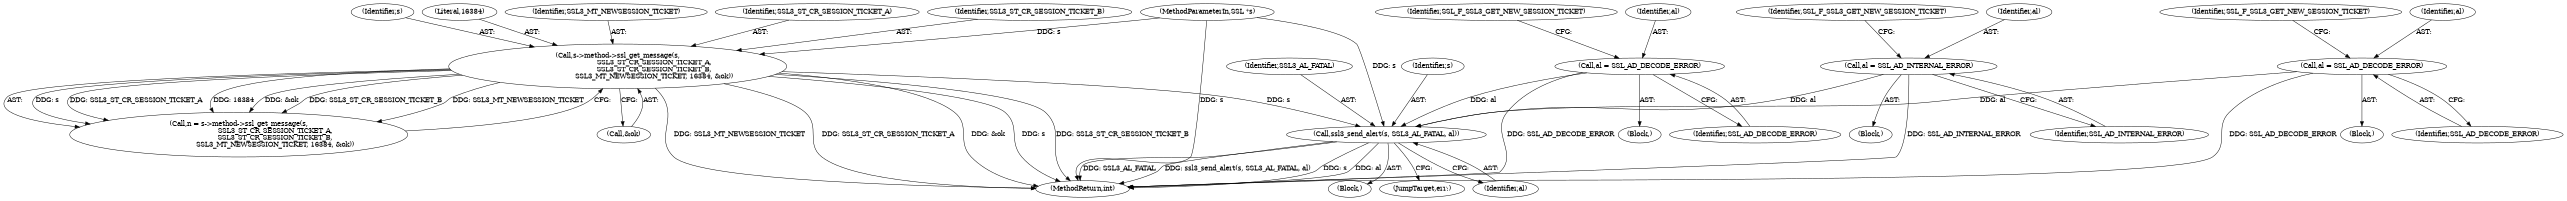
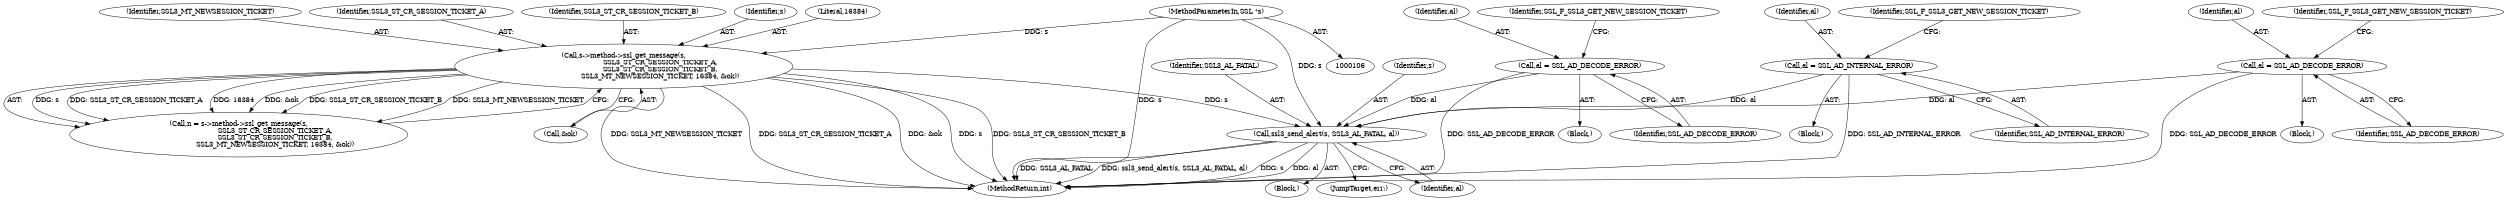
  digraph {
    n1 [label="(Call,ssl3_send_alert(s, SSL3_AL_FATAL, al))"]
    n2 [label="(Identifier,al)"]
    n3 [label="(Block,)"]
    n4 [label="(MethodReturn,int)"]
    n5 [label="(JumpTarget,err:)"]
    n6 [label="(Call,s->method->ssl_get_message(s,\n                                   SSL3_ST_CR_SESSION_TICKET_A,\n                                   SSL3_ST_CR_SESSION_TICKET_B,\n                                   SSL3_MT_NEWSESSION_TICKET, 16384, &ok))"]
    n7 [label="(Call,&ok)"]
    n8 [label="(Call,n = s->method->ssl_get_message(s,\n                                   SSL3_ST_CR_SESSION_TICKET_A,\n                                   SSL3_ST_CR_SESSION_TICKET_B,\n                                   SSL3_MT_NEWSESSION_TICKET, 16384, &ok))"]
    n9 [label="(MethodParameterIn,SSL *s)"]
+   1000106
    n11 [label="(Call,al = SSL_AD_DECODE_ERROR)"]
    n12 [label="(Block,)"]
    n13 [label="(Identifier,SSL_AD_DECODE_ERROR)"]
    n14 [label="(Call,al = SSL_AD_INTERNAL_ERROR)"]
    n15 [label="(Identifier,SSL_AD_INTERNAL_ERROR)"]
    n16 [label="(Block,)"]
    n17 [label="(Call,al = SSL_AD_DECODE_ERROR)"]
    n18 [label="(Block,)"]
    n19 [label="(Identifier,SSL_AD_DECODE_ERROR)"]
    n20 [label="(Identifier,SSL_F_SSL3_GET_NEW_SESSION_TICKET)"]
    n21 [label="(Identifier,al)"]
    n22 [label="(Identifier,SSL3_AL_FATAL)"]
    n23 [label="(Identifier,SSL_F_SSL3_GET_NEW_SESSION_TICKET)"]
    n24 [label="(Literal,16384)"]
    n25 [label="(Identifier,SSL_F_SSL3_GET_NEW_SESSION_TICKET)"]
    n26 [label="(Identifier,SSL3_MT_NEWSESSION_TICKET)"]
    n27 [label="(Identifier,s)"]
    n28 [label="(Identifier,SSL3_ST_CR_SESSION_TICKET_A)"]
    n29 [label="(Identifier,SSL3_ST_CR_SESSION_TICKET_B)"]
    n30 [label="(Identifier,al)"]
    n31 [label="(Identifier,al)"]
    n32 [label="(Identifier,s)"]
    n1 -> n2 [label="CFG: "]
    n1 -> n3 [label="AST: "]
    n1 -> n4 [label="DDG: s"]
    n1 -> n4 [label="DDG: al"]
    n1 -> n4 [label="DDG: SSL3_AL_FATAL"]
    n1 -> n4 [label="DDG: ssl3_send_alert(s, SSL3_AL_FATAL, al)"]
    n1 -> n5 [label="CFG: "]
    n2 -> n1 [label="AST: "]
    n6 -> n1 [label="DDG: s"]
    n6 -> n4 [label="DDG: SSL3_MT_NEWSESSION_TICKET"]
    n6 -> n4 [label="DDG: SSL3_ST_CR_SESSION_TICKET_A"]
    n6 -> n4 [label="DDG: &ok"]
    n6 -> n4 [label="DDG: s"]
    n6 -> n4 [label="DDG: SSL3_ST_CR_SESSION_TICKET_B"]
    n6 -> n7 [label="CFG: "]
    n6 -> n8 [label="AST: "]
    n6 -> n8 [label="DDG: s"]
    n6 -> n8 [label="DDG: SSL3_ST_CR_SESSION_TICKET_A"]
    n6 -> n8 [label="DDG: 16384"]
    n6 -> n8 [label="DDG: &ok"]
    n6 -> n8 [label="DDG: SSL3_ST_CR_SESSION_TICKET_B"]
    n6 -> n8 [label="DDG: SSL3_MT_NEWSESSION_TICKET"]
    n7 -> n6 [label="AST: "]
    n8 -> n6 [label="CFG: "]
    n9 -> n1 [label="DDG: s"]
    n9 -> n4 [label="DDG: s"]
    n9 -> n6 [label="DDG: s"]
+   n9 -> 1000106 [label="AST: "]
    n11 -> n1 [label="DDG: al"]
    n11 -> n4 [label="DDG: SSL_AD_DECODE_ERROR"]
    n11 -> n12 [label="AST: "]
    n11 -> n13 [label="CFG: "]
    n13 -> n11 [label="AST: "]
    n14 -> n1 [label="DDG: al"]
    n14 -> n4 [label="DDG: SSL_AD_INTERNAL_ERROR"]
    n14 -> n15 [label="CFG: "]
    n14 -> n16 [label="AST: "]
    n15 -> n14 [label="AST: "]
    n17 -> n1 [label="DDG: al"]
    n17 -> n4 [label="DDG: SSL_AD_DECODE_ERROR"]
    n17 -> n18 [label="AST: "]
    n17 -> n19 [label="CFG: "]
    n19 -> n17 [label="AST: "]
    n20 -> n17 [label="CFG: "]
    n21 -> n17 [label="AST: "]
    n22 -> n1 [label="AST: "]
    n23 -> n14 [label="CFG: "]
    n24 -> n6 [label="AST: "]
    n25 -> n11 [label="CFG: "]
    n26 -> n6 [label="AST: "]
    n27 -> n1 [label="AST: "]
    n28 -> n6 [label="AST: "]
    n29 -> n6 [label="AST: "]
    n30 -> n11 [label="AST: "]
    n31 -> n14 [label="AST: "]
    n32 -> n6 [label="AST: "]
  }
